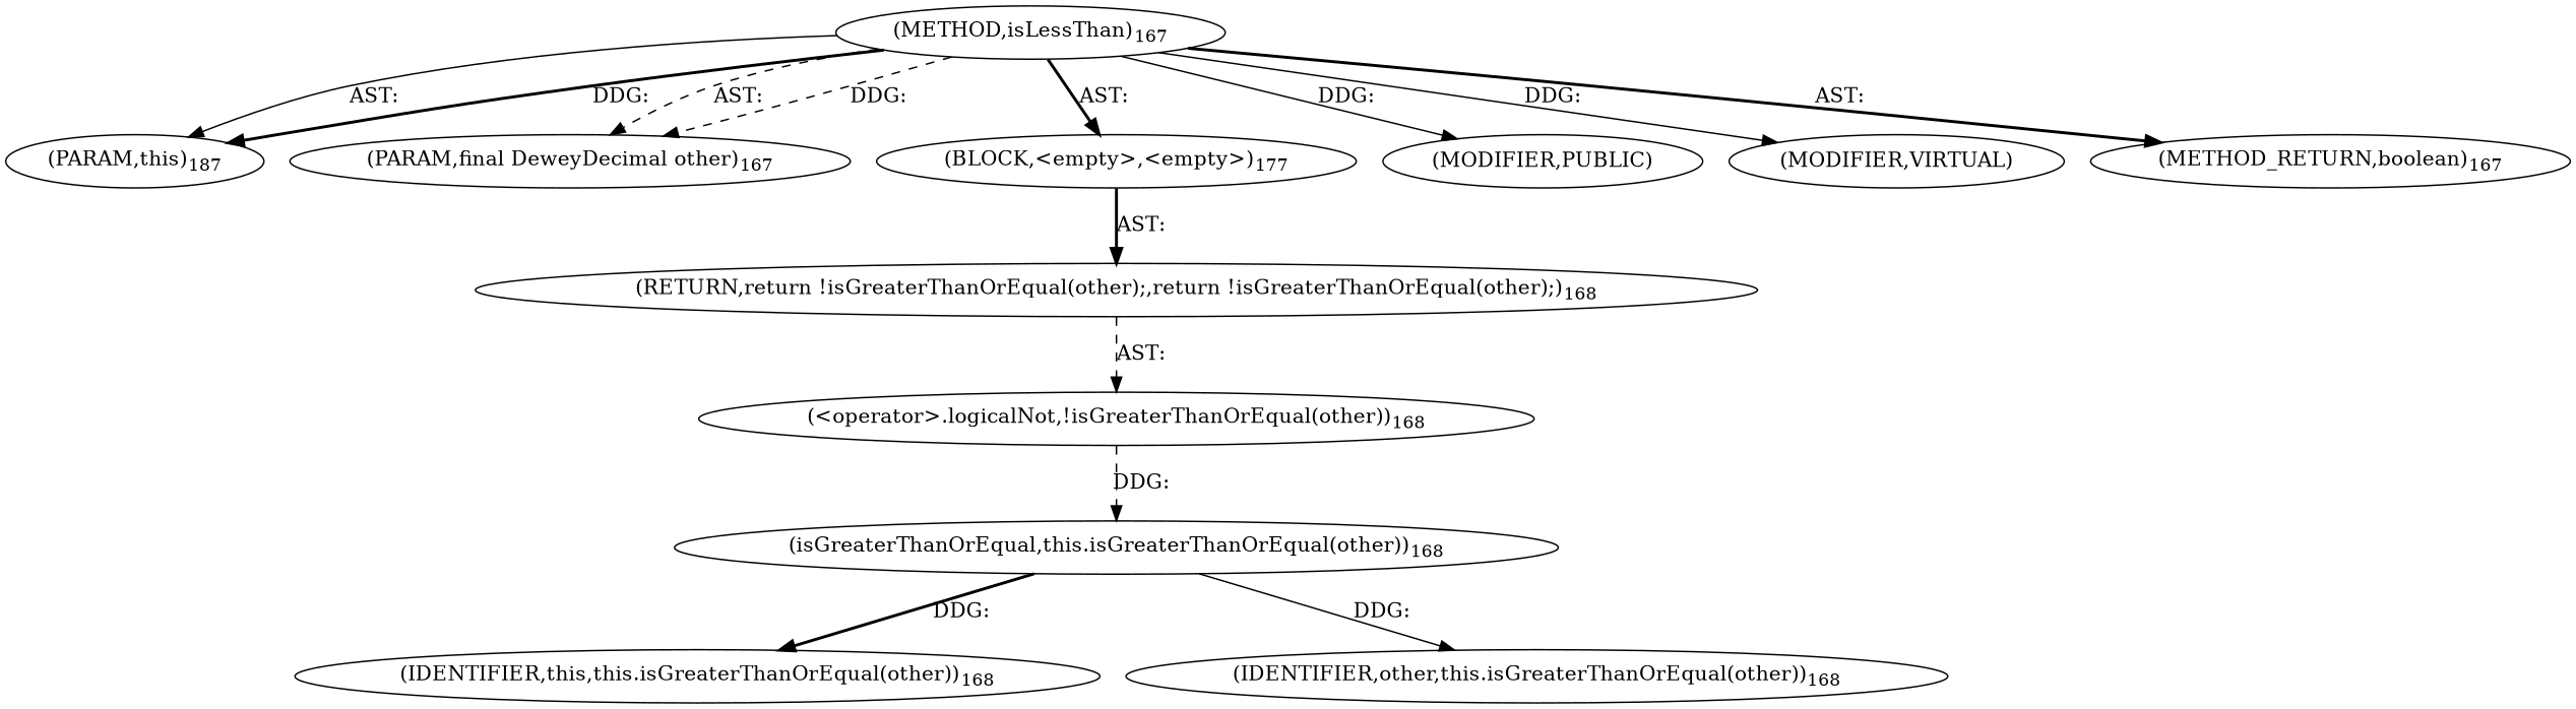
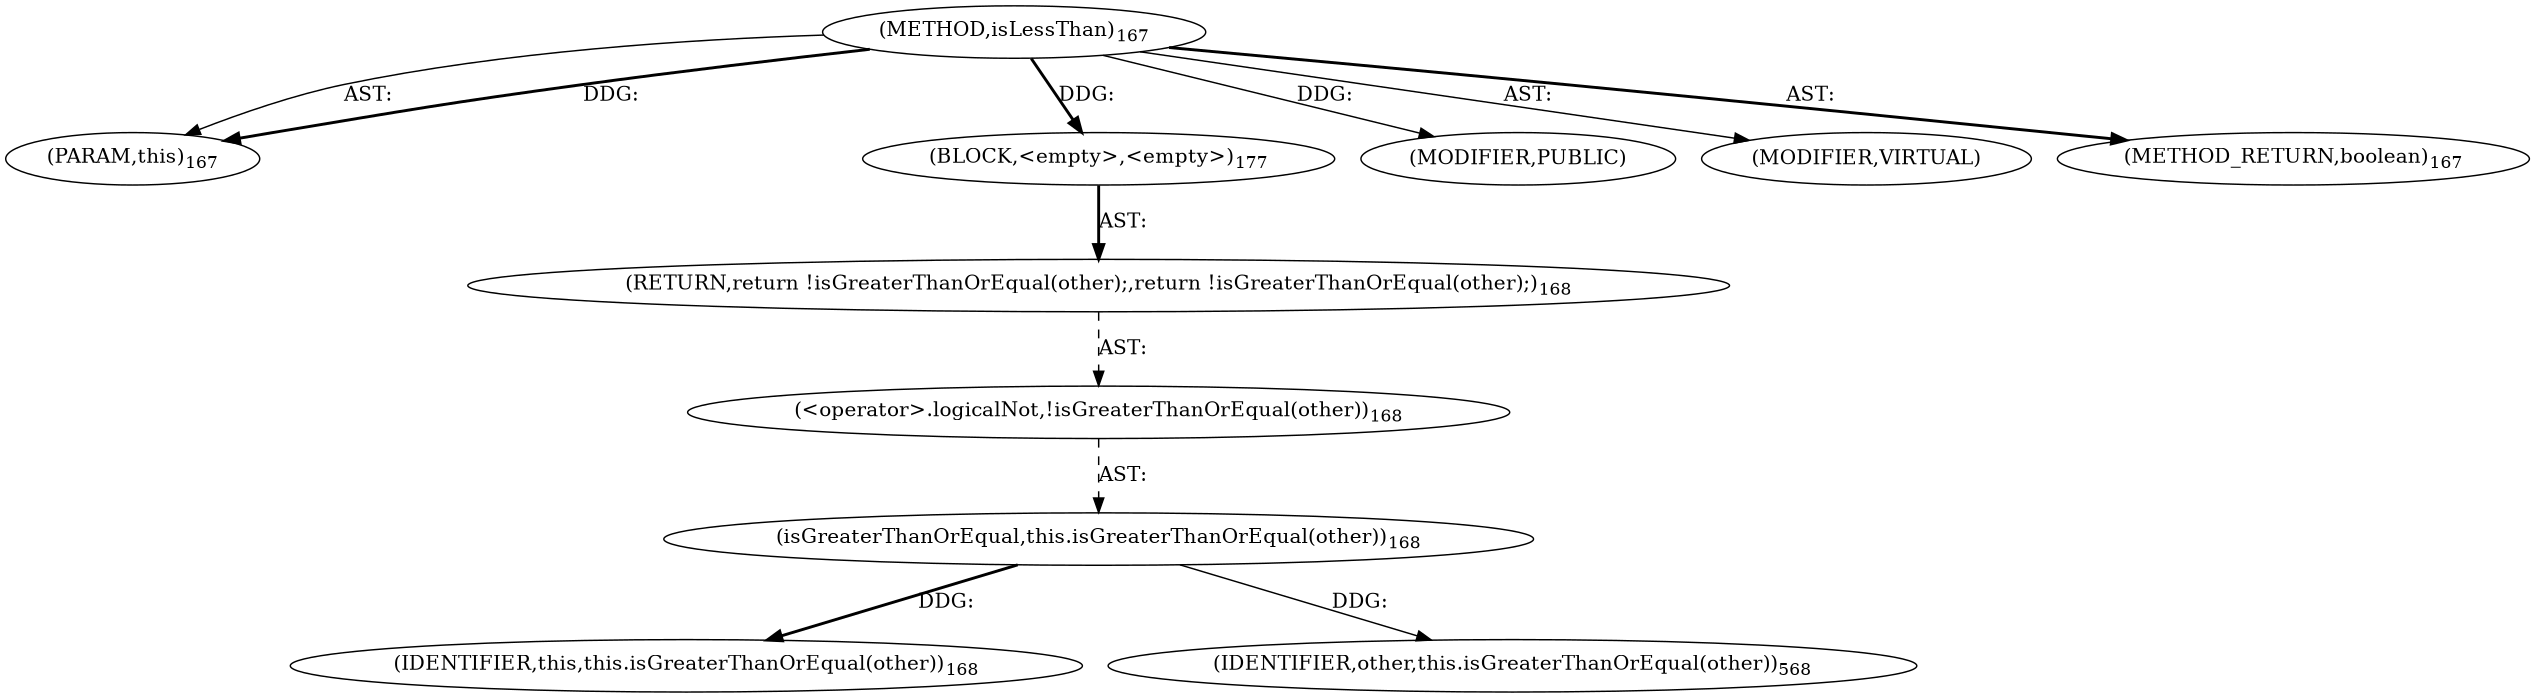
  digraph {
    edge [style=bold]
    n1 [label=<(METHOD,isLessThan)<SUB>167</SUB>>]
-   n2 [label=<(PARAM,this)<SUB>187</SUB>>]
-   n3 [label=<(PARAM,final DeweyDecimal other)<SUB>167</SUB>>]
+   n2 [label=<(PARAM,this)<SUB>167</SUB>>]
    n4 [label=<(BLOCK,&lt;empty&gt;,&lt;empty&gt;)<SUB>177</SUB>>]
    n5 [label=<(MODIFIER,PUBLIC)>]
    n6 [label=<(MODIFIER,VIRTUAL)>]
    n7 [label=<(METHOD_RETURN,boolean)<SUB>167</SUB>>]
    n8 [label=<(RETURN,return !isGreaterThanOrEqual(other);,return !isGreaterThanOrEqual(other);)<SUB>168</SUB>>]
    n9 [label=<(&lt;operator&gt;.logicalNot,!isGreaterThanOrEqual(other))<SUB>168</SUB>>]
    n10 [label=<(isGreaterThanOrEqual,this.isGreaterThanOrEqual(other))<SUB>168</SUB>>]
    n11 [label=<(IDENTIFIER,this,this.isGreaterThanOrEqual(other))<SUB>168</SUB>>]
-   n12 [label=<(IDENTIFIER,other,this.isGreaterThanOrEqual(other))<SUB>168</SUB>>]
+   n12 [label=<(IDENTIFIER,other,this.isGreaterThanOrEqual(other))<SUB>568</SUB>>]
    n1 -> n2 [label="AST: " style=solid]
    n1 -> n2 [label="DDG: "]
-   n1 -> n3 [label="AST: " style=dashed]
-   n1 -> n3 [label="DDG: " style=dashed]
-   n1 -> n4 [label="AST: "]
+   n1 -> n4 [label="DDG: "]
    n1 -> n5 [label="DDG: " style=solid]
-   n1 -> n6 [label="DDG: " style=solid]
+   n1 -> n6 [label="AST: " style=solid]
    n1 -> n7 [label="AST: "]
    n4 -> n8 [label="AST: "]
    n8 -> n9 [label="AST: " style=dashed]
-   n9 -> n10 [label="DDG: " style=dashed]
+   n9 -> n10 [label="AST: " style=dashed]
    n10 -> n11 [label="DDG: "]
    n10 -> n12 [label="DDG: " style=solid]
  }
